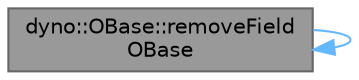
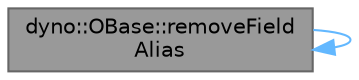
  digraph {
    rankdir=TB
-   n1 [color=gray40 fillcolor=grey60 fontcolor=black fontname=Helvetica fontsize=10 height=0.2 label="dyno::OBase::removeField\lOBase" shape=box style=filled width=0.4]
+   n1 [color=gray40 fillcolor=grey60 fontcolor=black fontname=Helvetica fontsize=10 height=0.2 label="dyno::OBase::removeField\lAlias" shape=box style=filled width=0.4]
    n1 -> n1 [color=steelblue1 fontname=Helvetica fontsize=10 labelfontname=Helvetica labelfontsize=10 style=solid]
  }
